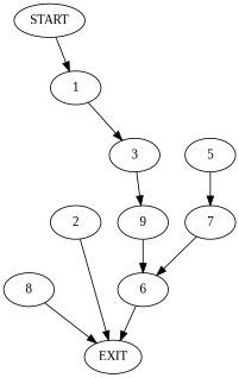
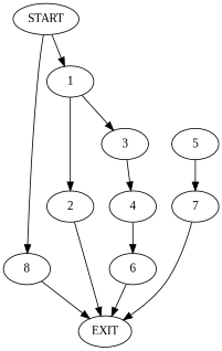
  digraph {
    fontname="Liberation Serif"
    node [fontname="Liberation Serif"]
    edge [fontname="Liberation Serif"]
    n1 [label=START]
    1
    8
    2
    3
    n6 [label=EXIT]
-   4 [label=9]
+   4
    6
    5
    7
    n1 -> 1
+   n1 -> 8
+   1 -> 2
    1 -> 3
    8 -> n6
    2 -> n6
    3 -> 4
    4 -> 6
    6 -> n6
    5 -> 7
-   7 -> 6
+   7 -> n6
  }
